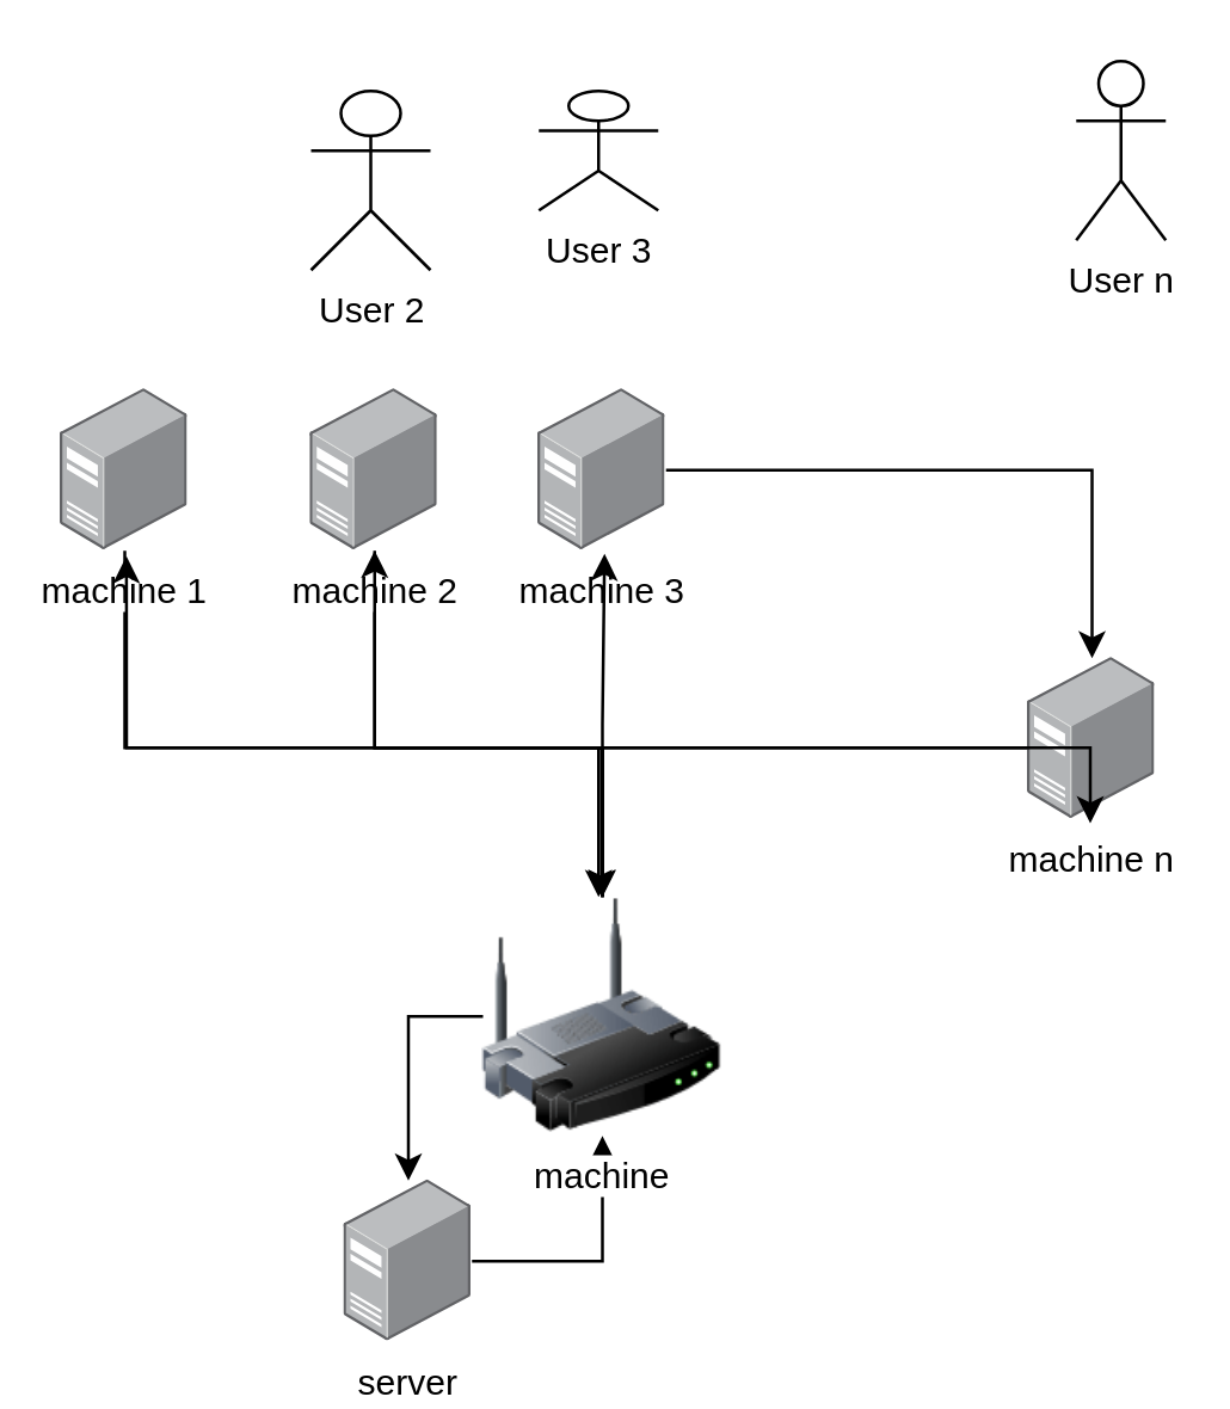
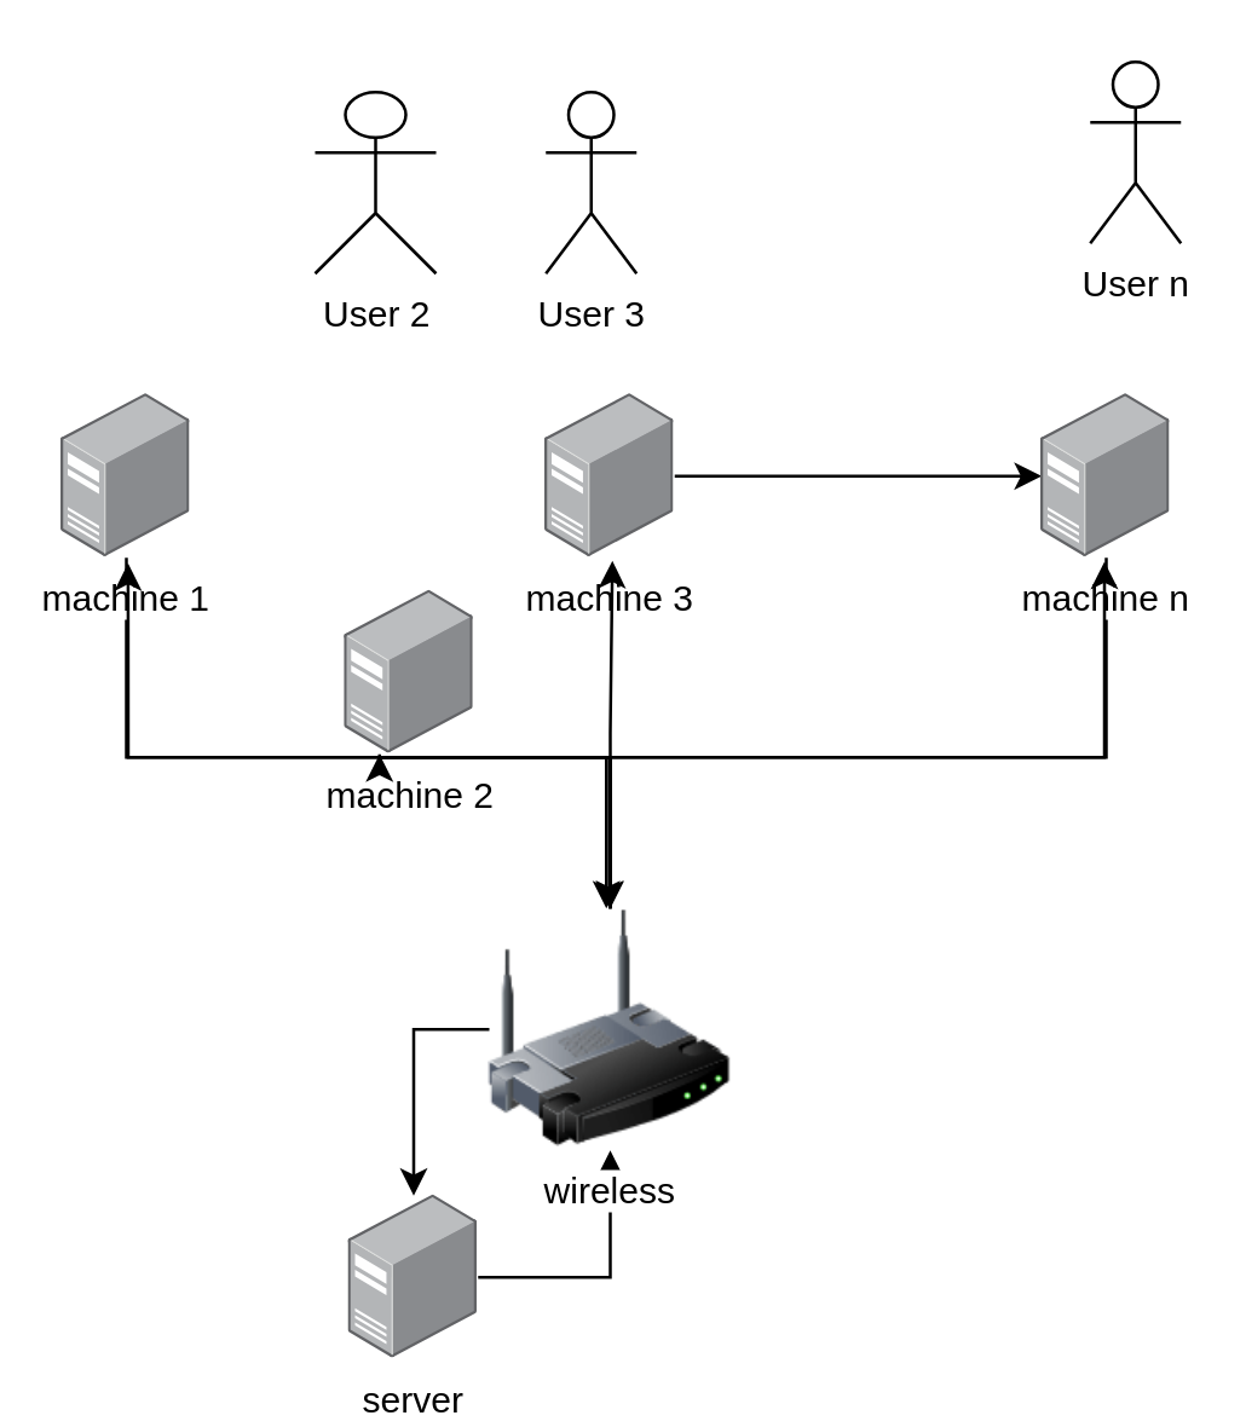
  <mxCell id="0" />
  <mxCell id="1" parent="0" />
  <mxCell id="2" value="User 2" style="shape=umlActor;verticalLabelPosition=bottom;verticalAlign=top;html=1;outlineConnect=0;" parent="1" vertex="1"><mxGeometry x="103.7" y="30" width="40" height="60" as="geometry" /></mxCell>
- <mxCell id="3" value="User 3" style="shape=umlActor;verticalLabelPosition=bottom;verticalAlign=top;html=1;outlineConnect=0;" parent="1" vertex="1"><mxGeometry x="180" y="30" width="40" height="40" as="geometry" /></mxCell>
+ <mxCell id="3" value="User 3" style="shape=umlActor;verticalLabelPosition=bottom;verticalAlign=top;html=1;outlineConnect=0;" parent="1" vertex="1"><mxGeometry x="180" y="30" width="30" height="60" as="geometry" /></mxCell>
  <mxCell id="4" value="User n" style="shape=umlActor;verticalLabelPosition=bottom;verticalAlign=top;html=1;outlineConnect=0;" parent="1" vertex="1"><mxGeometry x="360" y="20" width="30" height="60" as="geometry" /></mxCell>
  <mxCell id="5" style="edgeStyle=orthogonalEdgeStyle;rounded=0;orthogonalLoop=1;jettySize=auto;html=1;" parent="1" source="6" target="20" edge="1"><mxGeometry relative="1" as="geometry"><Array as="points"><mxPoint x="41" y="250" /><mxPoint x="201" y="250" /></Array></mxGeometry></mxCell>
  <mxCell id="6" value="machine 1" style="points=[];aspect=fixed;html=1;align=center;shadow=0;dashed=0;image;image=img/lib/allied_telesis/computer_and_terminals/Server_Desktop.svg;" parent="1" vertex="1"><mxGeometry x="20" y="130" width="42.6" height="54" as="geometry" /></mxCell>
  <mxCell id="7" style="edgeStyle=orthogonalEdgeStyle;rounded=0;orthogonalLoop=1;jettySize=auto;html=1;entryX=0.5;entryY=0;entryDx=0;entryDy=0;" parent="1" source="8" target="20" edge="1"><mxGeometry relative="1" as="geometry"><Array as="points"><mxPoint x="125" y="250" /><mxPoint x="201" y="250" /></Array></mxGeometry></mxCell>
- <mxCell id="8" value="machine 2" style="points=[];aspect=fixed;html=1;align=center;shadow=0;dashed=0;image;image=img/lib/allied_telesis/computer_and_terminals/Server_Desktop.svg;" parent="1" vertex="1"><mxGeometry x="103.7" y="130" width="42.6" height="54" as="geometry" /></mxCell>
+ <mxCell id="8" value="machine 2" style="points=[];aspect=fixed;html=1;align=center;shadow=0;dashed=0;image;image=img/lib/allied_telesis/computer_and_terminals/Server_Desktop.svg;" parent="1" vertex="1"><mxGeometry x="113.7" y="195" width="42.6" height="54" as="geometry" /></mxCell>
  <mxCell id="9" style="edgeStyle=orthogonalEdgeStyle;rounded=0;orthogonalLoop=1;jettySize=auto;html=1;" parent="1" source="10" target="12" edge="1"><mxGeometry relative="1" as="geometry" /></mxCell>
  <mxCell id="10" value="machine 3" style="points=[];aspect=fixed;html=1;align=center;shadow=0;dashed=0;image;image=img/lib/allied_telesis/computer_and_terminals/Server_Desktop.svg;" parent="1" vertex="1"><mxGeometry x="180" y="130" width="42.6" height="54" as="geometry" /></mxCell>
  <mxCell id="11" style="edgeStyle=orthogonalEdgeStyle;rounded=0;orthogonalLoop=1;jettySize=auto;html=1;" parent="1" source="12" edge="1"><mxGeometry relative="1" as="geometry"><mxPoint x="200" y="300" as="targetPoint" /><Array as="points"><mxPoint x="365" y="250" /><mxPoint x="200" y="250" /></Array></mxGeometry></mxCell>
- <mxCell id="12" value="machine n" style="points=[];aspect=fixed;html=1;align=center;shadow=0;dashed=0;image;image=img/lib/allied_telesis/computer_and_terminals/Server_Desktop.svg;" parent="1" vertex="1"><mxGeometry x="344" y="220" width="42.6" height="54" as="geometry" /></mxCell>
+ <mxCell id="12" value="machine n" style="points=[];aspect=fixed;html=1;align=center;shadow=0;dashed=0;image;image=img/lib/allied_telesis/computer_and_terminals/Server_Desktop.svg;" parent="1" vertex="1"><mxGeometry x="344" y="130" width="42.6" height="54" as="geometry" /></mxCell>
  <mxCell id="13" style="edgeStyle=orthogonalEdgeStyle;rounded=0;orthogonalLoop=1;jettySize=auto;html=1;entryX=0.5;entryY=1;entryDx=0;entryDy=0;" parent="1" source="14" target="20" edge="1"><mxGeometry relative="1" as="geometry" /></mxCell>
  <mxCell id="14" value="server" style="points=[];aspect=fixed;html=1;align=center;shadow=0;dashed=0;image;image=img/lib/allied_telesis/computer_and_terminals/Server_Desktop.svg;" parent="1" vertex="1"><mxGeometry x="115" y="395" width="42.6" height="54" as="geometry" /></mxCell>
  <mxCell id="15" style="edgeStyle=orthogonalEdgeStyle;rounded=0;orthogonalLoop=1;jettySize=auto;html=1;" parent="1" source="20" target="14" edge="1"><mxGeometry relative="1" as="geometry" /></mxCell>
  <mxCell id="16" style="edgeStyle=orthogonalEdgeStyle;rounded=0;orthogonalLoop=1;jettySize=auto;html=1;entryX=0.513;entryY=1.034;entryDx=0;entryDy=0;entryPerimeter=0;" parent="1" source="20" target="6" edge="1"><mxGeometry relative="1" as="geometry"><Array as="points"><mxPoint x="201" y="250" /><mxPoint x="42" y="250" /></Array></mxGeometry></mxCell>
  <mxCell id="17" style="edgeStyle=orthogonalEdgeStyle;rounded=0;orthogonalLoop=1;jettySize=auto;html=1;" parent="1" source="20" target="8" edge="1"><mxGeometry relative="1" as="geometry"><Array as="points"><mxPoint x="201" y="250" /><mxPoint x="125" y="250" /></Array></mxGeometry></mxCell>
  <mxCell id="18" style="edgeStyle=orthogonalEdgeStyle;rounded=0;orthogonalLoop=1;jettySize=auto;html=1;" parent="1" source="20" edge="1"><mxGeometry relative="1" as="geometry"><mxPoint x="202" y="185" as="targetPoint" /><Array as="points"><mxPoint x="201" y="242" /><mxPoint x="202" y="242" /></Array></mxGeometry></mxCell>
  <mxCell id="19" style="edgeStyle=orthogonalEdgeStyle;rounded=0;orthogonalLoop=1;jettySize=auto;html=1;entryX=0.486;entryY=1.024;entryDx=0;entryDy=0;entryPerimeter=0;" parent="1" source="20" target="12" edge="1"><mxGeometry relative="1" as="geometry"><Array as="points"><mxPoint x="201" y="250" /><mxPoint x="365" y="250" /></Array></mxGeometry></mxCell>
- <mxCell id="20" value="machine" style="image;html=1;image=img/lib/clip_art/networking/Wireless_Router_128x128.png" parent="1" vertex="1"><mxGeometry x="161.3" y="300" width="80" height="80" as="geometry" /></mxCell>
+ <mxCell id="20" value="wireless" style="image;html=1;image=img/lib/clip_art/networking/Wireless_Router_128x128.png" parent="1" vertex="1"><mxGeometry x="161.3" y="300" width="80" height="80" as="geometry" /></mxCell>
